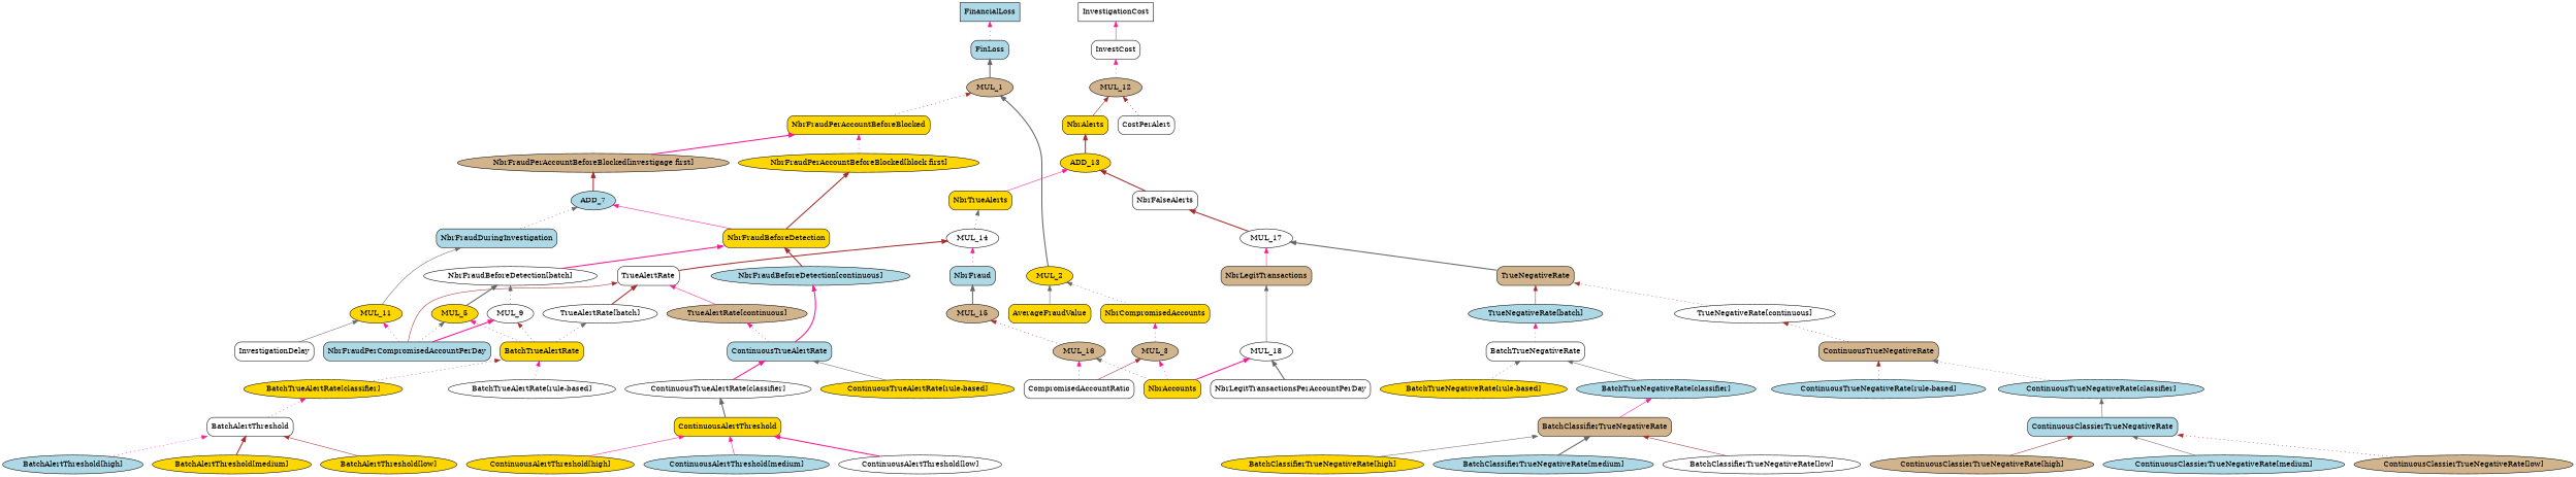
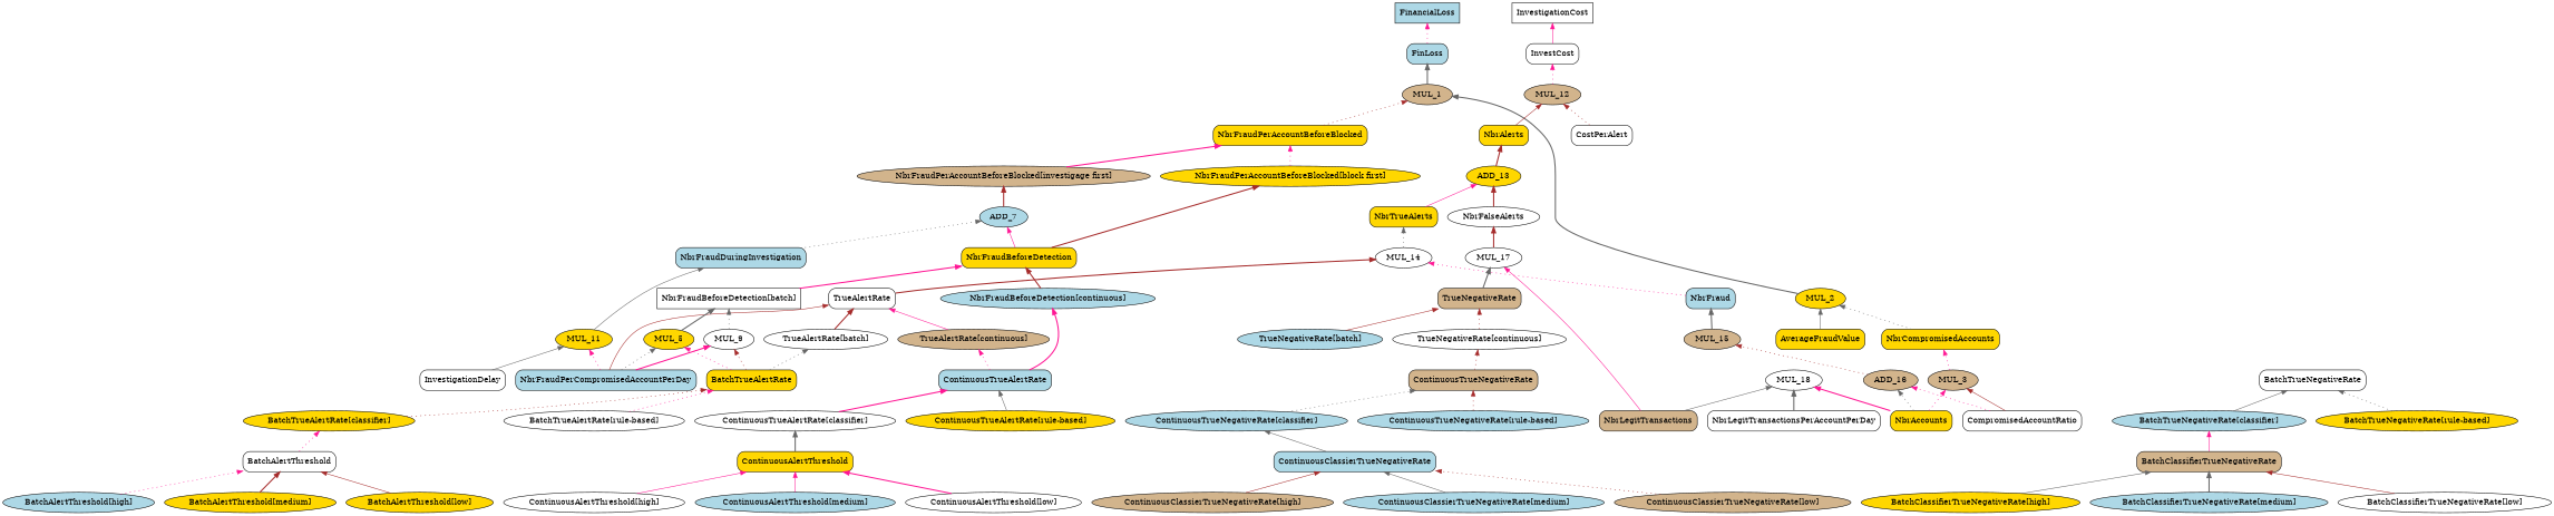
  digraph {
    rankdir=BT
    node [fillcolor=white shape=box style=filled]
    edge [color=deeppink dir=forward style=dotted]
    FinancialLoss [fillcolor=lightblue]
    FinLoss [fillcolor=lightblue style="rounded,filled"]
    AverageFraudValue [fillcolor=gold style="rounded,filled"]
    MUL_2 [fillcolor=gold shape=""]
    MUL_1 [fillcolor=tan shape=""]
    NbrCompromisedAccounts [fillcolor=gold style="rounded,filled"]
    NbrAccounts [fillcolor=gold style="rounded,filled"]
    MUL_3 [fillcolor=tan shape=""]
-   MUL_16 [fillcolor=tan shape=""]
+   MUL_16 [fillcolor=tan label=ADD_16 shape=""]
    MUL_18 [shape=""]
    MUL_15 [fillcolor=tan shape=""]
    NbrLegitTransactions [fillcolor=tan style="rounded,filled"]
    CompromisedAccountRatio [style="rounded,filled"]
    NbrFraudPerAccountBeforeBlocked [fillcolor=gold style="rounded,filled"]
    "NbrFraudPerAccountBeforeBlocked[block first]" [fillcolor=gold shape=ellipse]
    NbrFraudBeforeDetection [fillcolor=gold style="rounded,filled"]
    ADD_7 [fillcolor=lightblue shape=""]
    "NbrFraudPerAccountBeforeBlocked[investigage first]" [fillcolor=tan shape=ellipse]
    "NbrFraudBeforeDetection[continuous]" [fillcolor=lightblue shape=ellipse]
    ContinuousTrueAlertRate [fillcolor=lightblue style="rounded,filled"]
    "TrueAlertRate[continuous]" [fillcolor=tan shape=ellipse]
    TrueAlertRate [style="rounded,filled"]
    "ContinuousTrueAlertRate[classifier]" [shape=ellipse]
    ContinuousAlertThreshold [fillcolor=gold style="rounded,filled"]
-   "ContinuousAlertThreshold[high]" [fillcolor=gold shape=ellipse]
+   "ContinuousAlertThreshold[high]" [shape=ellipse]
    "ContinuousAlertThreshold[medium]" [fillcolor=lightblue shape=ellipse]
    "ContinuousAlertThreshold[low]" [shape=ellipse]
    "ContinuousTrueAlertRate[rule-based]" [fillcolor=gold shape=ellipse]
-   "NbrFraudBeforeDetection[batch]" [shape=ellipse]
+   "NbrFraudBeforeDetection[batch]"
    NbrFraudPerCompromisedAccountPerDay [fillcolor=lightblue style="rounded,filled"]
    MUL_5 [fillcolor=gold shape=""]
    MUL_9 [shape=""]
    MUL_11 [fillcolor=gold shape=""]
    NbrFraudDuringInvestigation [fillcolor=lightblue style="rounded,filled"]
    NbrFraud [fillcolor=lightblue style="rounded,filled"]
    BatchTrueAlertRate [fillcolor=gold style="rounded,filled"]
    "TrueAlertRate[batch]" [shape=ellipse]
    "BatchTrueAlertRate[classifier]" [fillcolor=gold shape=ellipse]
    BatchAlertThreshold [style="rounded,filled"]
    "BatchAlertThreshold[high]" [fillcolor=lightblue shape=ellipse]
    "BatchAlertThreshold[medium]" [fillcolor=gold shape=ellipse]
    "BatchAlertThreshold[low]" [fillcolor=gold shape=ellipse]
    "BatchTrueAlertRate[rule-based]" [shape=ellipse]
    InvestigationDelay [style="rounded,filled"]
    InvestCost [style="rounded,filled"]
    InvestigationCost
    NbrAlerts [fillcolor=gold style="rounded,filled"]
    MUL_12 [fillcolor=tan shape=""]
    NbrTrueAlerts [fillcolor=gold style="rounded,filled"]
    ADD_13 [fillcolor=gold shape=""]
    MUL_14 [shape=""]
-   NbrFalseAlerts [style="rounded,filled"]
+   NbrFalseAlerts [shape=ellipse style="rounded,filled"]
    MUL_17 [shape=""]
    NbrLegitTransactionsPerAccountPerDay [style="rounded,filled"]
    TrueNegativeRate [fillcolor=tan style="rounded,filled"]
    "TrueNegativeRate[continuous]" [shape=ellipse]
    ContinuousTrueNegativeRate [fillcolor=tan style="rounded,filled"]
    "ContinuousTrueNegativeRate[classifier]" [fillcolor=lightblue shape=ellipse]
    ContinuousClassierTrueNegativeRate [fillcolor=lightblue style="rounded,filled"]
    "ContinuousClassierTrueNegativeRate[high]" [fillcolor=tan shape=ellipse]
    "ContinuousClassierTrueNegativeRate[medium]" [fillcolor=lightblue shape=ellipse]
    "ContinuousClassierTrueNegativeRate[low]" [fillcolor=tan shape=ellipse]
    "ContinuousTrueNegativeRate[rule-based]" [fillcolor=lightblue shape=ellipse]
    "TrueNegativeRate[batch]" [fillcolor=lightblue shape=ellipse]
    BatchTrueNegativeRate [style="rounded,filled"]
    "BatchTrueNegativeRate[classifier]" [fillcolor=lightblue shape=ellipse]
    BatchClassifierTrueNegativeRate [fillcolor=tan style="rounded,filled"]
    "BatchClassifierTrueNegativeRate[high]" [fillcolor=gold shape=ellipse]
    "BatchClassifierTrueNegativeRate[medium]" [fillcolor=lightblue shape=ellipse]
    "BatchClassifierTrueNegativeRate[low]" [shape=ellipse]
    "BatchTrueNegativeRate[rule-based]" [fillcolor=gold shape=ellipse]
    CostPerAlert [style="rounded,filled"]
    FinLoss -> FinancialLoss
    AverageFraudValue -> MUL_2 [color=gray40 style=solid]
    MUL_2 -> MUL_1 [color=gray40 style=bold]
    MUL_1 -> FinLoss [color=gray40 style=bold]
    NbrCompromisedAccounts -> MUL_2 [color=gray40]
    NbrAccounts -> MUL_3
    NbrAccounts -> MUL_16 [color=gray40]
    NbrAccounts -> MUL_18 [style=bold]
    MUL_3 -> NbrCompromisedAccounts
    MUL_16 -> MUL_15 [color=brown]
-   MUL_18 -> NbrLegitTransactions [color=gray40 style=solid]
+   NbrLegitTransactions -> MUL_18 [color=gray40 style=solid]
    MUL_15 -> NbrFraud [color=gray40 style=bold]
    NbrLegitTransactions -> MUL_17 [style=solid]
    CompromisedAccountRatio -> MUL_3 [color=brown style=solid]
    CompromisedAccountRatio -> MUL_16
    NbrFraudPerAccountBeforeBlocked -> MUL_1 [color=brown]
    "NbrFraudPerAccountBeforeBlocked[block first]" -> NbrFraudPerAccountBeforeBlocked
    NbrFraudBeforeDetection -> "NbrFraudPerAccountBeforeBlocked[block first]" [color=brown style=bold]
    NbrFraudBeforeDetection -> ADD_7 [style=solid]
    ADD_7 -> "NbrFraudPerAccountBeforeBlocked[investigage first]" [color=brown style=bold]
    "NbrFraudPerAccountBeforeBlocked[investigage first]" -> NbrFraudPerAccountBeforeBlocked [style=bold]
    "NbrFraudBeforeDetection[continuous]" -> NbrFraudBeforeDetection [color=brown style=bold]
    ContinuousTrueAlertRate -> "NbrFraudBeforeDetection[continuous]" [style=bold]
    ContinuousTrueAlertRate -> "TrueAlertRate[continuous]"
    "TrueAlertRate[continuous]" -> TrueAlertRate [style=solid]
    TrueAlertRate -> MUL_14 [color=brown style=bold]
    "ContinuousTrueAlertRate[classifier]" -> ContinuousTrueAlertRate [style=bold]
    ContinuousAlertThreshold -> "ContinuousTrueAlertRate[classifier]" [color=gray40 style=bold]
    "ContinuousAlertThreshold[high]" -> ContinuousAlertThreshold [style=solid]
    "ContinuousAlertThreshold[medium]" -> ContinuousAlertThreshold [style=solid]
    "ContinuousAlertThreshold[low]" -> ContinuousAlertThreshold [style=bold]
    "ContinuousTrueAlertRate[rule-based]" -> ContinuousTrueAlertRate [color=gray40 style=solid]
    "NbrFraudBeforeDetection[batch]" -> NbrFraudBeforeDetection [style=bold]
    NbrFraudPerCompromisedAccountPerDay -> TrueAlertRate [color=brown style=solid]
    NbrFraudPerCompromisedAccountPerDay -> MUL_5 [color=gray40]
    NbrFraudPerCompromisedAccountPerDay -> MUL_9 [style=bold]
    NbrFraudPerCompromisedAccountPerDay -> MUL_11
    MUL_5 -> "NbrFraudBeforeDetection[batch]" [color=gray40 style=bold]
    MUL_9 -> "NbrFraudBeforeDetection[batch]" [color=gray40]
    MUL_11 -> NbrFraudDuringInvestigation [color=gray40 style=solid]
    NbrFraudDuringInvestigation -> ADD_7 [color=gray40]
    NbrFraud -> MUL_14
    BatchTrueAlertRate -> MUL_5
    BatchTrueAlertRate -> MUL_9 [color=brown]
    BatchTrueAlertRate -> "TrueAlertRate[batch]" [color=gray40]
    "TrueAlertRate[batch]" -> TrueAlertRate [color=brown style=bold]
    "BatchTrueAlertRate[classifier]" -> BatchTrueAlertRate [color=brown]
    BatchAlertThreshold -> "BatchTrueAlertRate[classifier]"
    "BatchAlertThreshold[high]" -> BatchAlertThreshold
    "BatchAlertThreshold[medium]" -> BatchAlertThreshold [color=brown style=bold]
    "BatchAlertThreshold[low]" -> BatchAlertThreshold [color=brown style=solid]
    "BatchTrueAlertRate[rule-based]" -> BatchTrueAlertRate
    InvestigationDelay -> MUL_11 [color=gray40 style=solid]
    InvestCost -> InvestigationCost [style=solid]
    NbrAlerts -> MUL_12 [color=brown style=solid]
    MUL_12 -> InvestCost
    NbrTrueAlerts -> ADD_13 [style=solid]
    ADD_13 -> NbrAlerts [color=brown style=bold]
    MUL_14 -> NbrTrueAlerts [color=gray40]
    NbrFalseAlerts -> ADD_13 [color=brown style=bold]
    MUL_17 -> NbrFalseAlerts [color=brown style=bold]
    NbrLegitTransactionsPerAccountPerDay -> MUL_18 [color=gray40 style=bold]
    TrueNegativeRate -> MUL_17 [color=gray40 style=bold]
    "TrueNegativeRate[continuous]" -> TrueNegativeRate [color=brown]
    ContinuousTrueNegativeRate -> "TrueNegativeRate[continuous]" [color=brown]
    "ContinuousTrueNegativeRate[classifier]" -> ContinuousTrueNegativeRate [color=gray40]
    ContinuousClassierTrueNegativeRate -> "ContinuousTrueNegativeRate[classifier]" [color=gray40 style=solid]
    "ContinuousClassierTrueNegativeRate[high]" -> ContinuousClassierTrueNegativeRate [color=brown style=solid]
    "ContinuousClassierTrueNegativeRate[medium]" -> ContinuousClassierTrueNegativeRate [color=gray40 style=solid]
    "ContinuousClassierTrueNegativeRate[low]" -> ContinuousClassierTrueNegativeRate [color=brown]
    "ContinuousTrueNegativeRate[rule-based]" -> ContinuousTrueNegativeRate [color=brown]
    "TrueNegativeRate[batch]" -> TrueNegativeRate [color=brown style=solid]
-   BatchTrueNegativeRate -> "TrueNegativeRate[batch]"
    "BatchTrueNegativeRate[classifier]" -> BatchTrueNegativeRate [color=gray40 style=solid]
    BatchClassifierTrueNegativeRate -> "BatchTrueNegativeRate[classifier]" [style=solid]
    "BatchClassifierTrueNegativeRate[high]" -> BatchClassifierTrueNegativeRate [color=gray40 style=solid]
    "BatchClassifierTrueNegativeRate[medium]" -> BatchClassifierTrueNegativeRate [color=gray40 style=bold]
    "BatchClassifierTrueNegativeRate[low]" -> BatchClassifierTrueNegativeRate [color=brown style=solid]
    "BatchTrueNegativeRate[rule-based]" -> BatchTrueNegativeRate [color=gray40]
    CostPerAlert -> MUL_12 [color=brown]
  }
